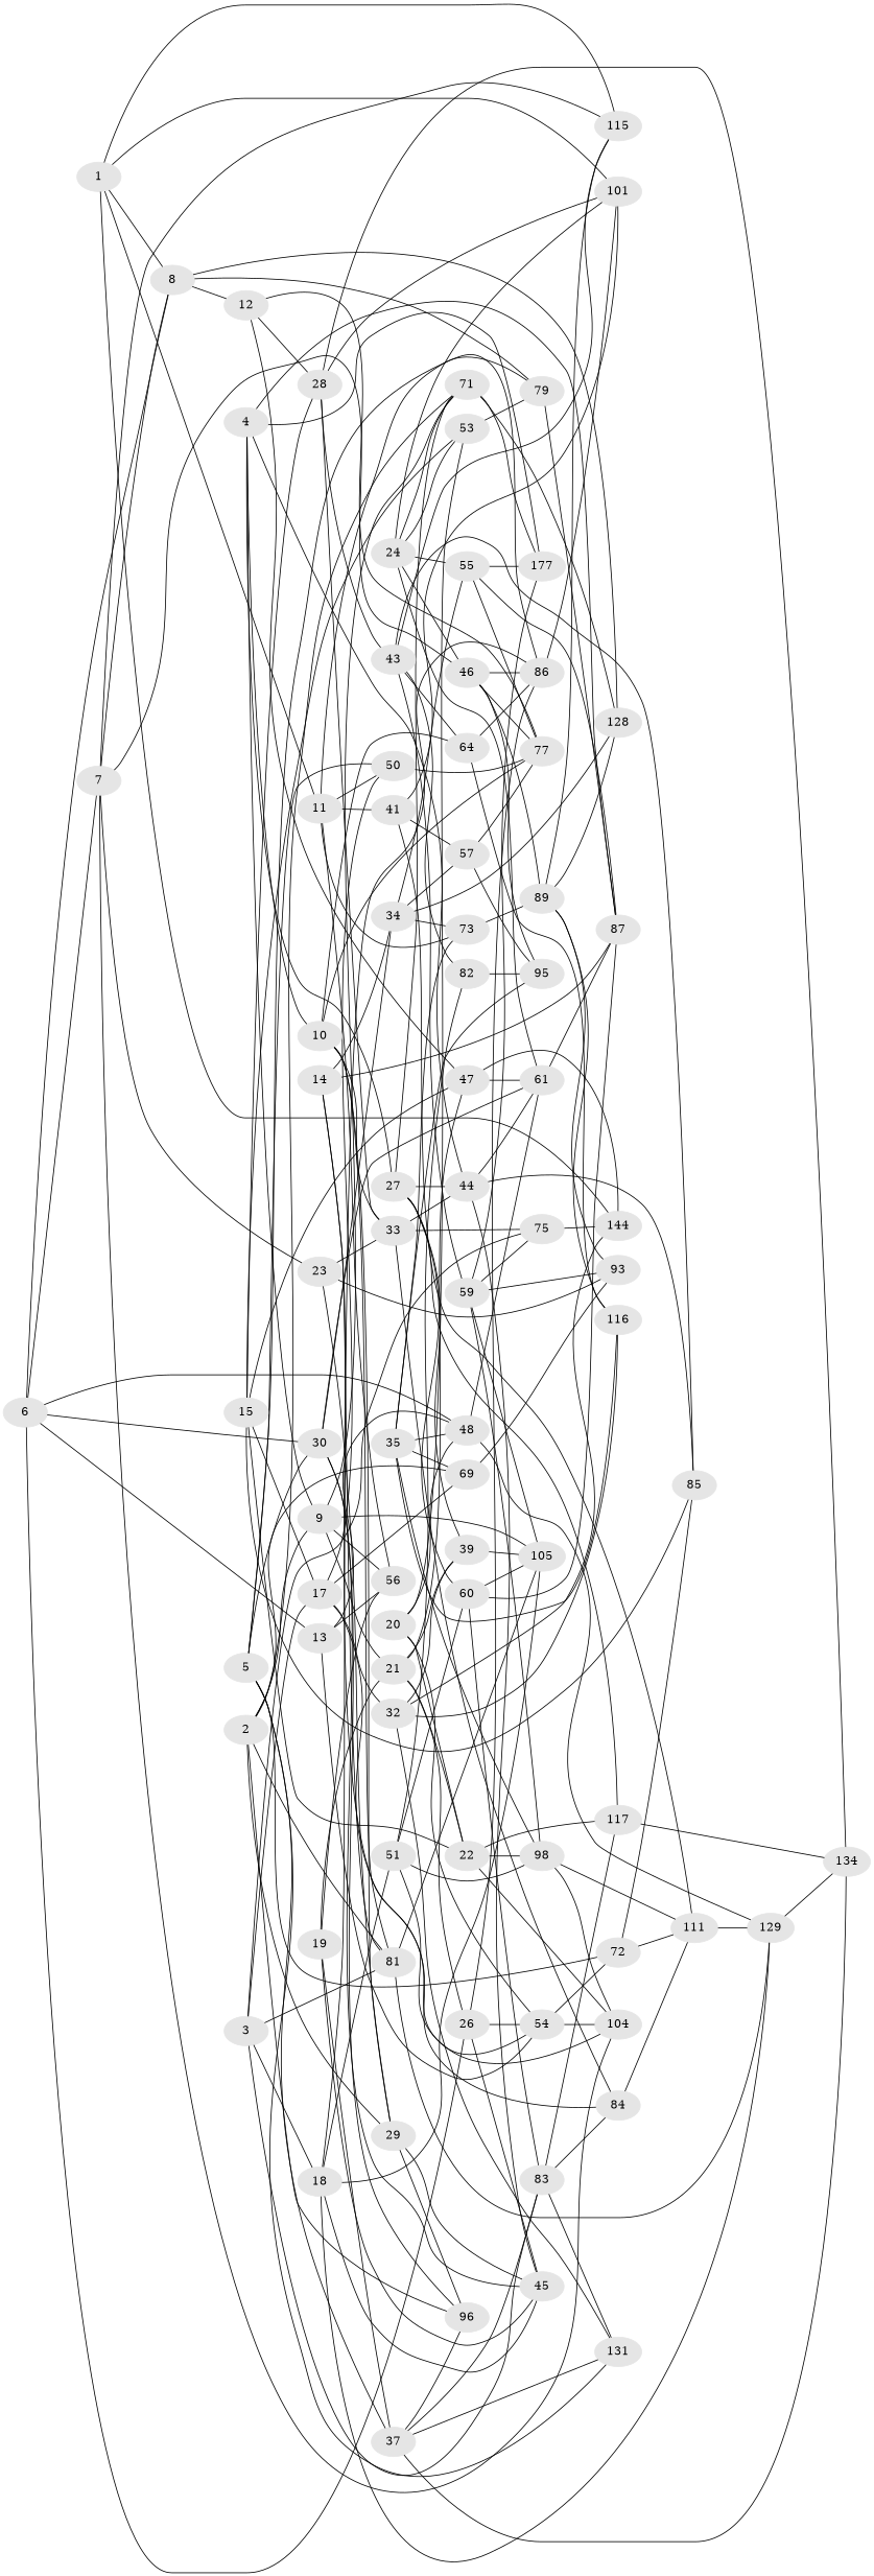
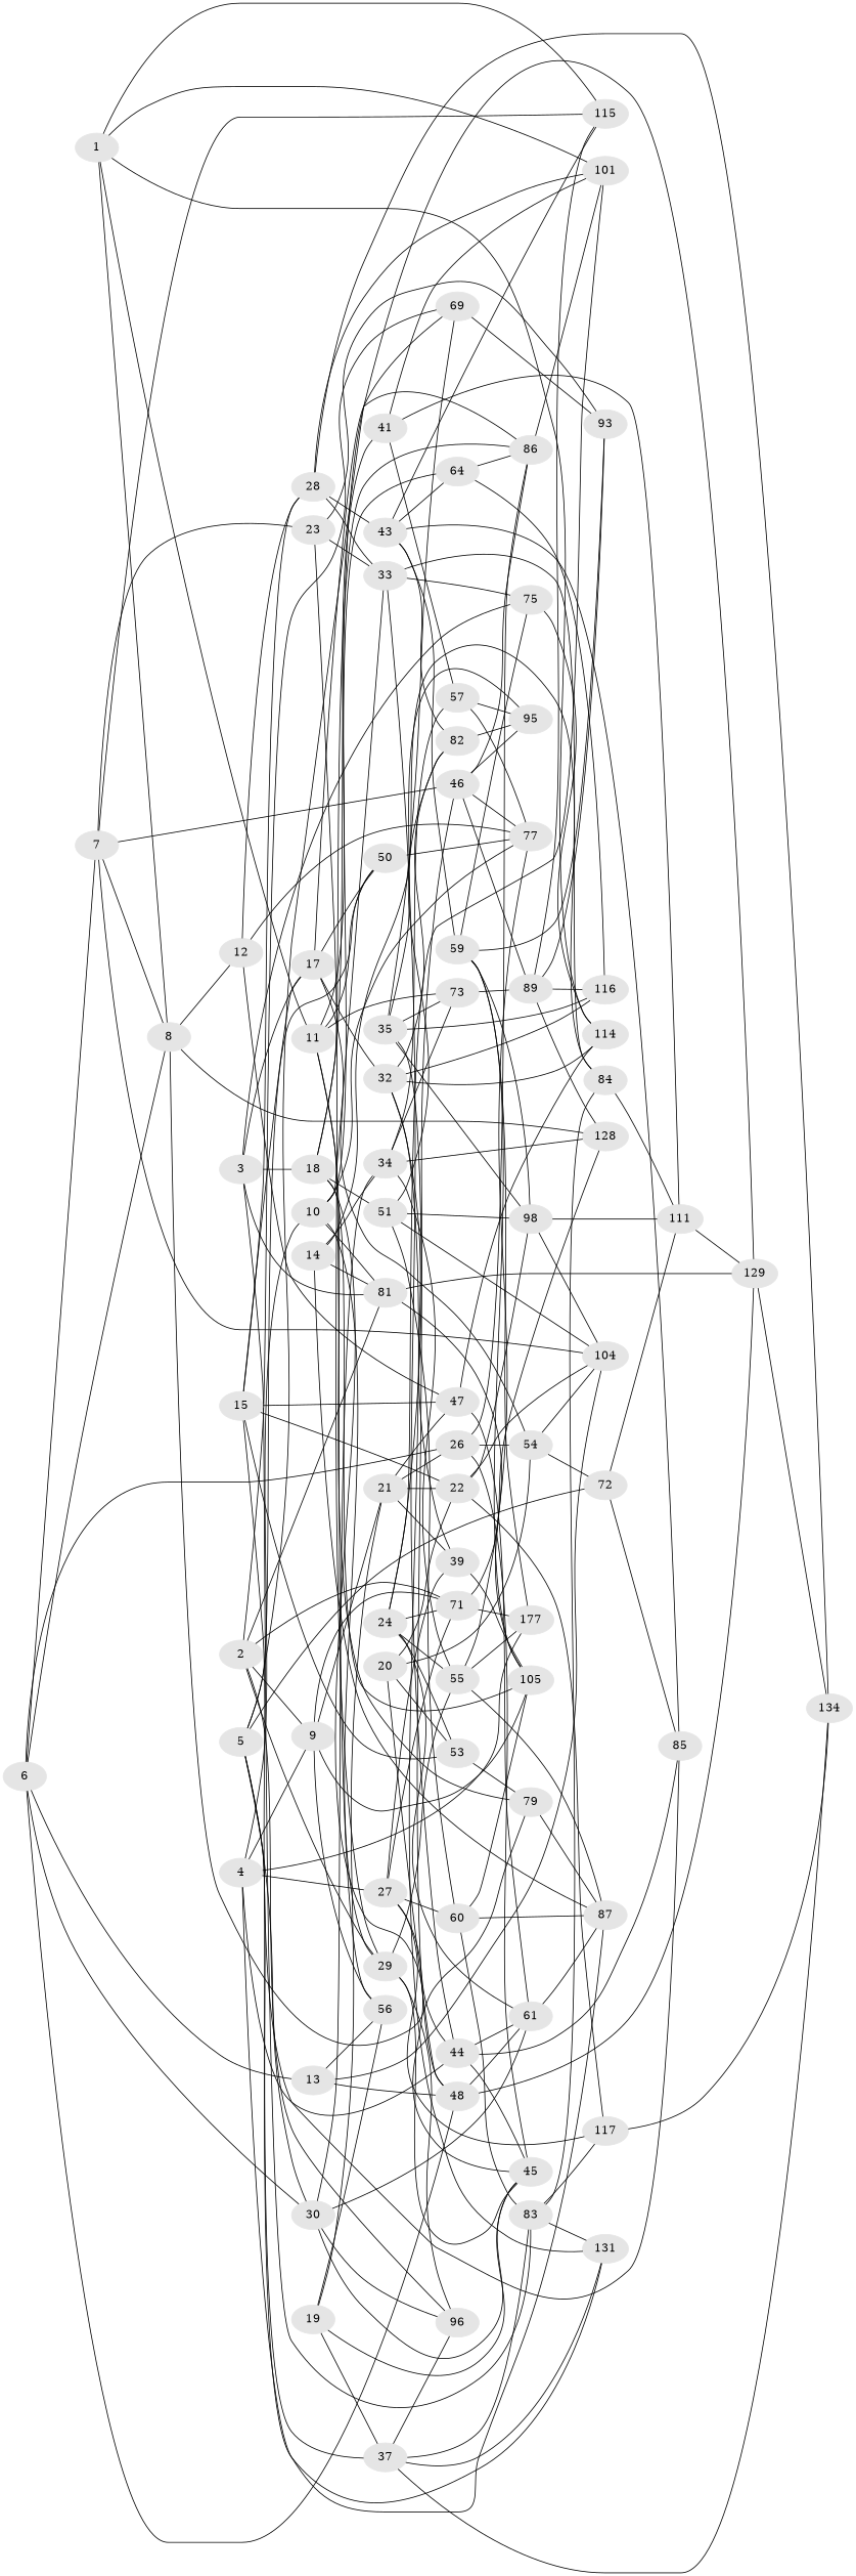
  graph {
    rankdir=LR
    node [color=gray90 style=filled]
    1 [super="+16"]
    8 [super="+92"]
    11 [super="+38"]
    101 [super="+112"]
-   114 [label=144]
+   114
    115
    12
    79
    128
    50
    56
    41
    73
    2 [super="+25"]
    9 [super="+40"]
    29 [super="+67"]
    69
    71 [super="+74"]
    81 [super="+102"]
    96
    21 [super="+133"]
    105 [super="+106"]
    45 [super="+49"]
    55 [super="+65"]
    93
    n26 [label=177]
    129
    3 [super="+62"]
    17 [super="+63"]
    18 [super="+108"]
    75
    83 [super="+124"]
    32 [super="+125"]
    54 [super="+94"]
    86 [super="+109"]
    51
    60 [super="+107"]
    87 [super="+119"]
    131
    84
    117
    4 [super="+42"]
    10 [super="+68"]
    27 [super="+126"]
    44 [super="+91"]
    33 [super="+52"]
    64
    77 [super="+90"]
    39
    85
    61 [super="+113"]
    5 [super="+78"]
    30 [super="+88"]
    37 [super="+130"]
    72
    34 [super="+97"]
    134
    111 [super="+122"]
    6 [super="+66"]
    7 [super="+76"]
    13
    26 [super="+118"]
    48 [super="+99"]
    23
    46 [super="+100"]
    104 [super="+120"]
    95
    89 [super="+123"]
    28 [super="+58"]
    47 [super="+80"]
    22 [super="+31"]
    116
    57
    43 [super="+121"]
    14
    15 [super="+70"]
    53
    98 [super="+132"]
    82
    19
    20
    24 [super="+36"]
    59 [super="+103"]
    35 [super="+110"]
    1 -- 8
    1 -- 11
    1 -- 101 [weight=2]
    1 -- 114
    1 -- 115
    8 -- 12
    8 -- 79
    8 -- 128
    11 -- 79
    11 -- 50
    11 -- 56
    11 -- 41
    11 -- 73
    12 -- 77
    12 -- 28
    12 -- 47
    79 -- 87
    50 -- 77
    41 -- 101
    41 -- 111
    41 -- 57
    73 -- 89
    2 -- 9
    2 -- 29
    2 -- 69
    2 -- 71
    2 -- 81
    2 -- 96
    9 -- 56
    9 -- 71
    9 -- 21
    9 -- 105
    29 -- 96
    29 -- 45
+   29 -- 55
    69 -- 93
    71 -- 128
    71 -- n26
    81 -- 105
    81 -- 129
    21 -- 39
    21 -- 26
    21 -- 47
    21 -- 22
    55 -- n26
    55 -- 87
    55 -- 77
    129 -- 134
    3 -- 81
    3 -- 17
    3 -- 18
    3 -- 75
    3 -- 83
    17 -- 50
    17 -- 69
    17 -- 32
    17 -- 54
    18 -- 105
    18 -- 45
    18 -- 129
    18 -- 86
    18 -- 51
    75 -- 114
    83 -- 131
    83 -- 84
    83 -- 117
    32 -- 114
    32 -- 131
    32 -- 39
    32 -- 116
+   32 -- 82
    54 -- 72
    54 -- 104
    86 -- 101
    51 -- 60
    51 -- 104
    51 -- 98
    51 -- 82
    60 -- 105
    60 -- 83
    60 -- 87
    84 -- 111
    117 -- 134
    4 -- 9
    4 -- n26
    4 -- 87
    4 -- 10
    4 -- 27
    4 -- 44
    10 -- 29
    10 -- 81
    10 -- 33
    10 -- 64
    10 -- 77
    27 -- 71
    27 -- 60
    27 -- 117
    27 -- 44
    27 -- 39
    44 -- 45
    44 -- 85
    44 -- 61
    33 -- 75
    33 -- 84
    33 -- 44
    64 -- 86
    64 -- 116
    39 -- 105
    61 -- 87
    5 -- 50
    5 -- 86
    5 -- 131
    5 -- 30
    5 -- 37
    5 -- 72
    30 -- 96
    30 -- 45
    30 -- 61
    30 -- 34
    37 -- 96
    37 -- 83
    37 -- 131
    37 -- 134
    72 -- 85
    72 -- 111
    34 -- 128
    34 -- 73
    34 -- 55
    34 -- 57
    111 -- 129
    6 -- 8
    6 -- 30
    6 -- 7
    6 -- 13
    6 -- 26
    6 -- 48
    7 -- 8
    7 -- 115
    7 -- 23
    7 -- 46
    7 -- 104
    13 -- 56
    13 -- 48
-   13 -- 54
+   13 -- 104
    26 -- 45
    26 -- 54 [weight=2]
    26 -- 86
    48 -- 129
    48 -- 61
    23 -- 29
    23 -- 93
    23 -- 33
    46 -- 86
    46 -- 77
    46 -- 95
    46 -- 89
    89 -- 115
    89 -- 128
    89 -- 93
    89 -- 116
    28 -- 101
    28 -- 33
    28 -- 134
    28 -- 43
    47 -- 114
    47 -- 61
    22 -- 117
    22 -- 104
    22 -- 98
    57 -- 77
    57 -- 95
    43 -- 115
    43 -- 64
    43 -- 85
    43 -- 82
    43 -- 59
    14 -- 81
    14 -- 87
    14 -- 84
    14 -- 34
    15 -- 17
    15 -- 85
    15 -- 28
    15 -- 47
    15 -- 22
    15 -- 53
    53 -- 79
    98 -- 111
    98 -- 104
    82 -- 95
    19 -- 56
    19 -- 21
    19 -- 45
    19 -- 37
    20 -- 54
    20 -- 48
    20 -- 22
    20 -- 53
    24 -- 101
    24 -- 71
    24 -- 55
    24 -- 61
    24 -- 46
    24 -- 53
    59 -- 105
    59 -- 93
    59 -- n26
    59 -- 75
    59 -- 98
    35 -- 73
    35 -- 69
    35 -- 48
    35 -- 95
    35 -- 116
    35 -- 98
  }
